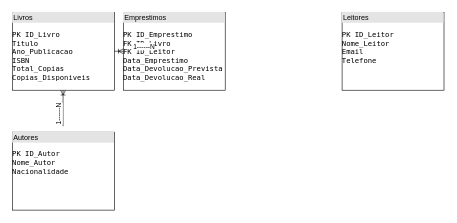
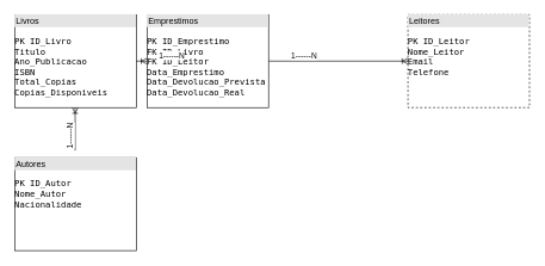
  <mxCell id="0" />
  <mxCell id="1" parent="0" />
  <mxCell id="2" value="&lt;div style=&quot;box-sizing: border-box; width: 100%; background: rgb(228, 228, 228); padding: 2px;&quot;&gt;&lt;span style=&quot;background-color: light-dark(rgb(228, 228, 228), rgb(41, 41, 41)); color: light-dark(rgb(0, 0, 0), rgb(255, 255, 255));&quot;&gt;Livros&lt;/span&gt;&lt;/div&gt;&lt;table style=&quot;width:100%;font-size:1em;&quot; cellpadding=&quot;2&quot; cellspacing=&quot;0&quot;&gt;&lt;tbody&gt;&lt;/tbody&gt;&lt;/table&gt;&lt;div class=&quot;code-block ng-tns-c1667500651-89 ng-animate-disabled ng-trigger ng-trigger-codeBlockRevealAnimation&quot;&gt;&lt;div class=&quot;formatted-code-block-internal-container ng-tns-c1667500651-89&quot;&gt;&lt;div class=&quot;animated-opacity ng-tns-c1667500651-89&quot;&gt;&lt;pre class=&quot;ng-tns-c1667500651-89&quot;&gt;&lt;code data-sourcepos=&quot;21:5-30:22&quot; class=&quot;code-container formatted ng-tns-c1667500651-89 no-decoration-radius&quot; data-test-id=&quot;code-content&quot; role=&quot;text&quot;&gt;PK ID_Livro&lt;br&gt;Titulo&lt;br&gt;Ano_Publicacao&lt;br&gt;ISBN&lt;br&gt;Total_Copias&lt;br&gt;Copias_Disponiveis&lt;br&gt;&lt;/code&gt;&lt;/pre&gt;&lt;/div&gt;&lt;/div&gt;&lt;/div&gt;&lt;br&gt;&lt;p data-sourcepos=&quot;32:5-32:83&quot;&gt;&lt;/p&gt;" style="verticalAlign=top;align=left;overflow=fill;html=1;whiteSpace=wrap;" vertex="1" parent="1"><mxGeometry x="20" y="20" width="170" height="130" as="geometry" /></mxCell>
- <mxCell id="3" value="&lt;div style=&quot;box-sizing: border-box; width: 100%; background: rgb(228, 228, 228); padding: 2px;&quot;&gt;Leitores&lt;table style=&quot;background-color: transparent; color: light-dark(rgb(0, 0, 0), rgb(255, 255, 255)); font-size: 1em; width: 100%;&quot; cellpadding=&quot;2&quot; cellspacing=&quot;0&quot;&gt;&lt;tbody&gt;&lt;/tbody&gt;&lt;/table&gt;&lt;/div&gt;&lt;div class=&quot;code-block ng-tns-c1667500651-89 ng-animate-disabled ng-trigger ng-trigger-codeBlockRevealAnimation&quot;&gt;&lt;div class=&quot;formatted-code-block-internal-container ng-tns-c1667500651-89&quot;&gt;&lt;div class=&quot;animated-opacity ng-tns-c1667500651-89&quot;&gt;&lt;pre class=&quot;ng-tns-c1667500651-89&quot;&gt;&lt;code data-sourcepos=&quot;21:5-30:22&quot; class=&quot;code-container formatted ng-tns-c1667500651-89 no-decoration-radius&quot; data-test-id=&quot;code-content&quot; role=&quot;text&quot;&gt;PK ID_Leitor&lt;br/&gt;Nome_Leitor&lt;br/&gt;Email&lt;br/&gt;Telefone&lt;/code&gt;&lt;/pre&gt;&lt;/div&gt;&lt;/div&gt;&lt;/div&gt;&lt;br&gt;&lt;p data-sourcepos=&quot;32:5-32:83&quot;&gt;&lt;/p&gt;" style="verticalAlign=top;align=left;overflow=fill;html=1;whiteSpace=wrap;" vertex="1" parent="1"><mxGeometry x="570" y="20" width="170" height="130" as="geometry" /></mxCell>
+ <mxCell id="3" value="&lt;div style=&quot;box-sizing: border-box; width: 100%; background: rgb(228, 228, 228); padding: 2px;&quot;&gt;Leitores&lt;table style=&quot;background-color: transparent; color: light-dark(rgb(0, 0, 0), rgb(255, 255, 255)); font-size: 1em; width: 100%;&quot; cellpadding=&quot;2&quot; cellspacing=&quot;0&quot;&gt;&lt;tbody&gt;&lt;/tbody&gt;&lt;/table&gt;&lt;/div&gt;&lt;div class=&quot;code-block ng-tns-c1667500651-89 ng-animate-disabled ng-trigger ng-trigger-codeBlockRevealAnimation&quot;&gt;&lt;div class=&quot;formatted-code-block-internal-container ng-tns-c1667500651-89&quot;&gt;&lt;div class=&quot;animated-opacity ng-tns-c1667500651-89&quot;&gt;&lt;pre class=&quot;ng-tns-c1667500651-89&quot;&gt;&lt;code data-sourcepos=&quot;21:5-30:22&quot; class=&quot;code-container formatted ng-tns-c1667500651-89 no-decoration-radius&quot; data-test-id=&quot;code-content&quot; role=&quot;text&quot;&gt;PK ID_Leitor&lt;br/&gt;Nome_Leitor&lt;br/&gt;Email&lt;br/&gt;Telefone&lt;/code&gt;&lt;/pre&gt;&lt;/div&gt;&lt;/div&gt;&lt;/div&gt;&lt;br&gt;&lt;p data-sourcepos=&quot;32:5-32:83&quot;&gt;&lt;/p&gt;" style="verticalAlign=top;align=left;overflow=fill;html=1;whiteSpace=wrap;dashed=1;" vertex="1" parent="1"><mxGeometry x="570" y="20" width="170" height="130" as="geometry" /></mxCell>
  <mxCell id="4" value="&lt;div style=&quot;box-sizing: border-box; width: 100%; background: rgb(228, 228, 228); padding: 2px;&quot;&gt;Autores&lt;table style=&quot;background-color: transparent; color: light-dark(rgb(0, 0, 0), rgb(255, 255, 255)); font-size: 1em; width: 100%;&quot; cellpadding=&quot;2&quot; cellspacing=&quot;0&quot;&gt;&lt;tbody&gt;&lt;/tbody&gt;&lt;/table&gt;&lt;/div&gt;&lt;div class=&quot;code-block ng-tns-c1667500651-89 ng-animate-disabled ng-trigger ng-trigger-codeBlockRevealAnimation&quot;&gt;&lt;div class=&quot;formatted-code-block-internal-container ng-tns-c1667500651-89&quot;&gt;&lt;div class=&quot;animated-opacity ng-tns-c1667500651-89&quot;&gt;&lt;pre class=&quot;ng-tns-c1667500651-89&quot;&gt;&lt;code data-sourcepos=&quot;21:5-30:22&quot; class=&quot;code-container formatted ng-tns-c1667500651-89 no-decoration-radius&quot; data-test-id=&quot;code-content&quot; role=&quot;text&quot;&gt;PK ID_Autor&lt;br&gt;Nome_Autor&lt;br&gt;Nacionalidade&lt;/code&gt;&lt;/pre&gt;&lt;/div&gt;&lt;/div&gt;&lt;/div&gt;&lt;br&gt;&lt;p data-sourcepos=&quot;32:5-32:83&quot;&gt;&lt;/p&gt;" style="verticalAlign=top;align=left;overflow=fill;html=1;whiteSpace=wrap;" vertex="1" parent="1"><mxGeometry x="20" y="220" width="170" height="130" as="geometry" /></mxCell>
  <mxCell id="5" value="&lt;div style=&quot;box-sizing: border-box; width: 100%; background: rgb(228, 228, 228); padding: 2px;&quot;&gt;Emprestimos&lt;table style=&quot;background-color: transparent; color: light-dark(rgb(0, 0, 0), rgb(255, 255, 255)); font-size: 1em; width: 100%;&quot; cellpadding=&quot;2&quot; cellspacing=&quot;0&quot;&gt;&lt;tbody&gt;&lt;/tbody&gt;&lt;/table&gt;&lt;/div&gt;&lt;div class=&quot;code-block ng-tns-c1667500651-89 ng-animate-disabled ng-trigger ng-trigger-codeBlockRevealAnimation&quot;&gt;&lt;div class=&quot;formatted-code-block-internal-container ng-tns-c1667500651-89&quot;&gt;&lt;div class=&quot;animated-opacity ng-tns-c1667500651-89&quot;&gt;&lt;pre class=&quot;ng-tns-c1667500651-89&quot;&gt;&lt;code data-sourcepos=&quot;21:5-30:22&quot; class=&quot;code-container formatted ng-tns-c1667500651-89 no-decoration-radius&quot; data-test-id=&quot;code-content&quot; role=&quot;text&quot;&gt;PK ID_Emprestimo&lt;br/&gt;FK ID_Livro&lt;br/&gt;FK ID_Leitor&lt;br/&gt;Data_Emprestimo&lt;br/&gt;Data_Devolucao_Prevista&lt;br/&gt;Data_Devolucao_Real&lt;/code&gt;&lt;/pre&gt;&lt;/div&gt;&lt;/div&gt;&lt;/div&gt;&lt;br&gt;&lt;p data-sourcepos=&quot;32:5-32:83&quot;&gt;&lt;/p&gt;" style="verticalAlign=top;align=left;overflow=fill;html=1;whiteSpace=wrap;" vertex="1" parent="1"><mxGeometry x="205" y="20" width="170" height="130" as="geometry" /></mxCell>
+ <mxCell id="6" value="" style="endArrow=ERoneToMany;endFill=0;html=1;edgeStyle=orthogonalEdgeStyle;align=left;verticalAlign=top;rounded=0;" edge="1" parent="1" source="5" target="3"><mxGeometry x="-1" relative="1" as="geometry"><mxPoint x="200" y="95" as="sourcePoint" /><mxPoint x="300" y="95" as="targetPoint" /></mxGeometry></mxCell>
+ <mxCell id="7" value="1------N" style="edgeLabel;resizable=0;html=1;align=left;verticalAlign=bottom;" connectable="0" vertex="1" parent="6"><mxGeometry x="-1" relative="1" as="geometry"><mxPoint x="30" as="offset" /></mxGeometry></mxCell>
  <mxCell id="8" value="" style="endArrow=ERoneToMany;endFill=0;html=1;edgeStyle=orthogonalEdgeStyle;align=left;verticalAlign=top;rounded=0;exitX=1;exitY=0.5;exitDx=0;exitDy=0;entryX=0;entryY=0.5;entryDx=0;entryDy=0;" edge="1" parent="1" source="2" target="5"><mxGeometry x="-1" relative="1" as="geometry"><mxPoint x="230" y="90" as="sourcePoint" /><mxPoint x="280" y="85" as="targetPoint" /></mxGeometry></mxCell>
  <mxCell id="9" value="1------N" style="edgeLabel;resizable=0;html=1;align=left;verticalAlign=bottom;" connectable="0" vertex="1" parent="8"><mxGeometry x="-1" relative="1" as="geometry"><mxPoint x="30" as="offset" /></mxGeometry></mxCell>
  <mxCell id="10" value="" style="endArrow=ERoneToMany;endFill=0;html=1;edgeStyle=orthogonalEdgeStyle;align=left;verticalAlign=top;rounded=0;exitX=0.5;exitY=0;exitDx=0;exitDy=0;entryX=0.5;entryY=1;entryDx=0;entryDy=0;" edge="1" parent="1"><mxGeometry x="-1" relative="1" as="geometry"><mxPoint x="104.5" y="210" as="sourcePoint" /><mxPoint x="104.5" y="150" as="targetPoint" /></mxGeometry></mxCell>
  <mxCell id="11" value="1------N" style="edgeLabel;resizable=0;html=1;align=left;verticalAlign=bottom;rotation=-90;" connectable="0" vertex="1" parent="10"><mxGeometry x="-1" relative="1" as="geometry"><mxPoint x="1" as="offset" /></mxGeometry></mxCell>
